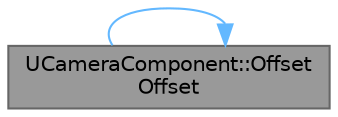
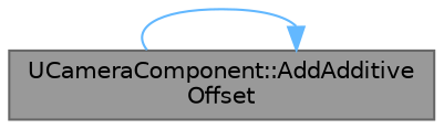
  digraph {
    rankdir=LR
-   n1 [color=gray40 fillcolor=grey60 fontcolor=black fontname=Helvetica fontsize=10 height=0.2 label="UCameraComponent::Offset\lOffset" shape=box style=filled width=0.4]
+   n1 [color=gray40 fillcolor=grey60 fontcolor=black fontname=Helvetica fontsize=10 height=0.2 label="UCameraComponent::AddAdditive\lOffset" shape=box style=filled width=0.4]
    n1 -> n1 [color=steelblue1 fontname=Helvetica fontsize=10 labelfontname=Helvetica labelfontsize=10 style=solid]
  }
